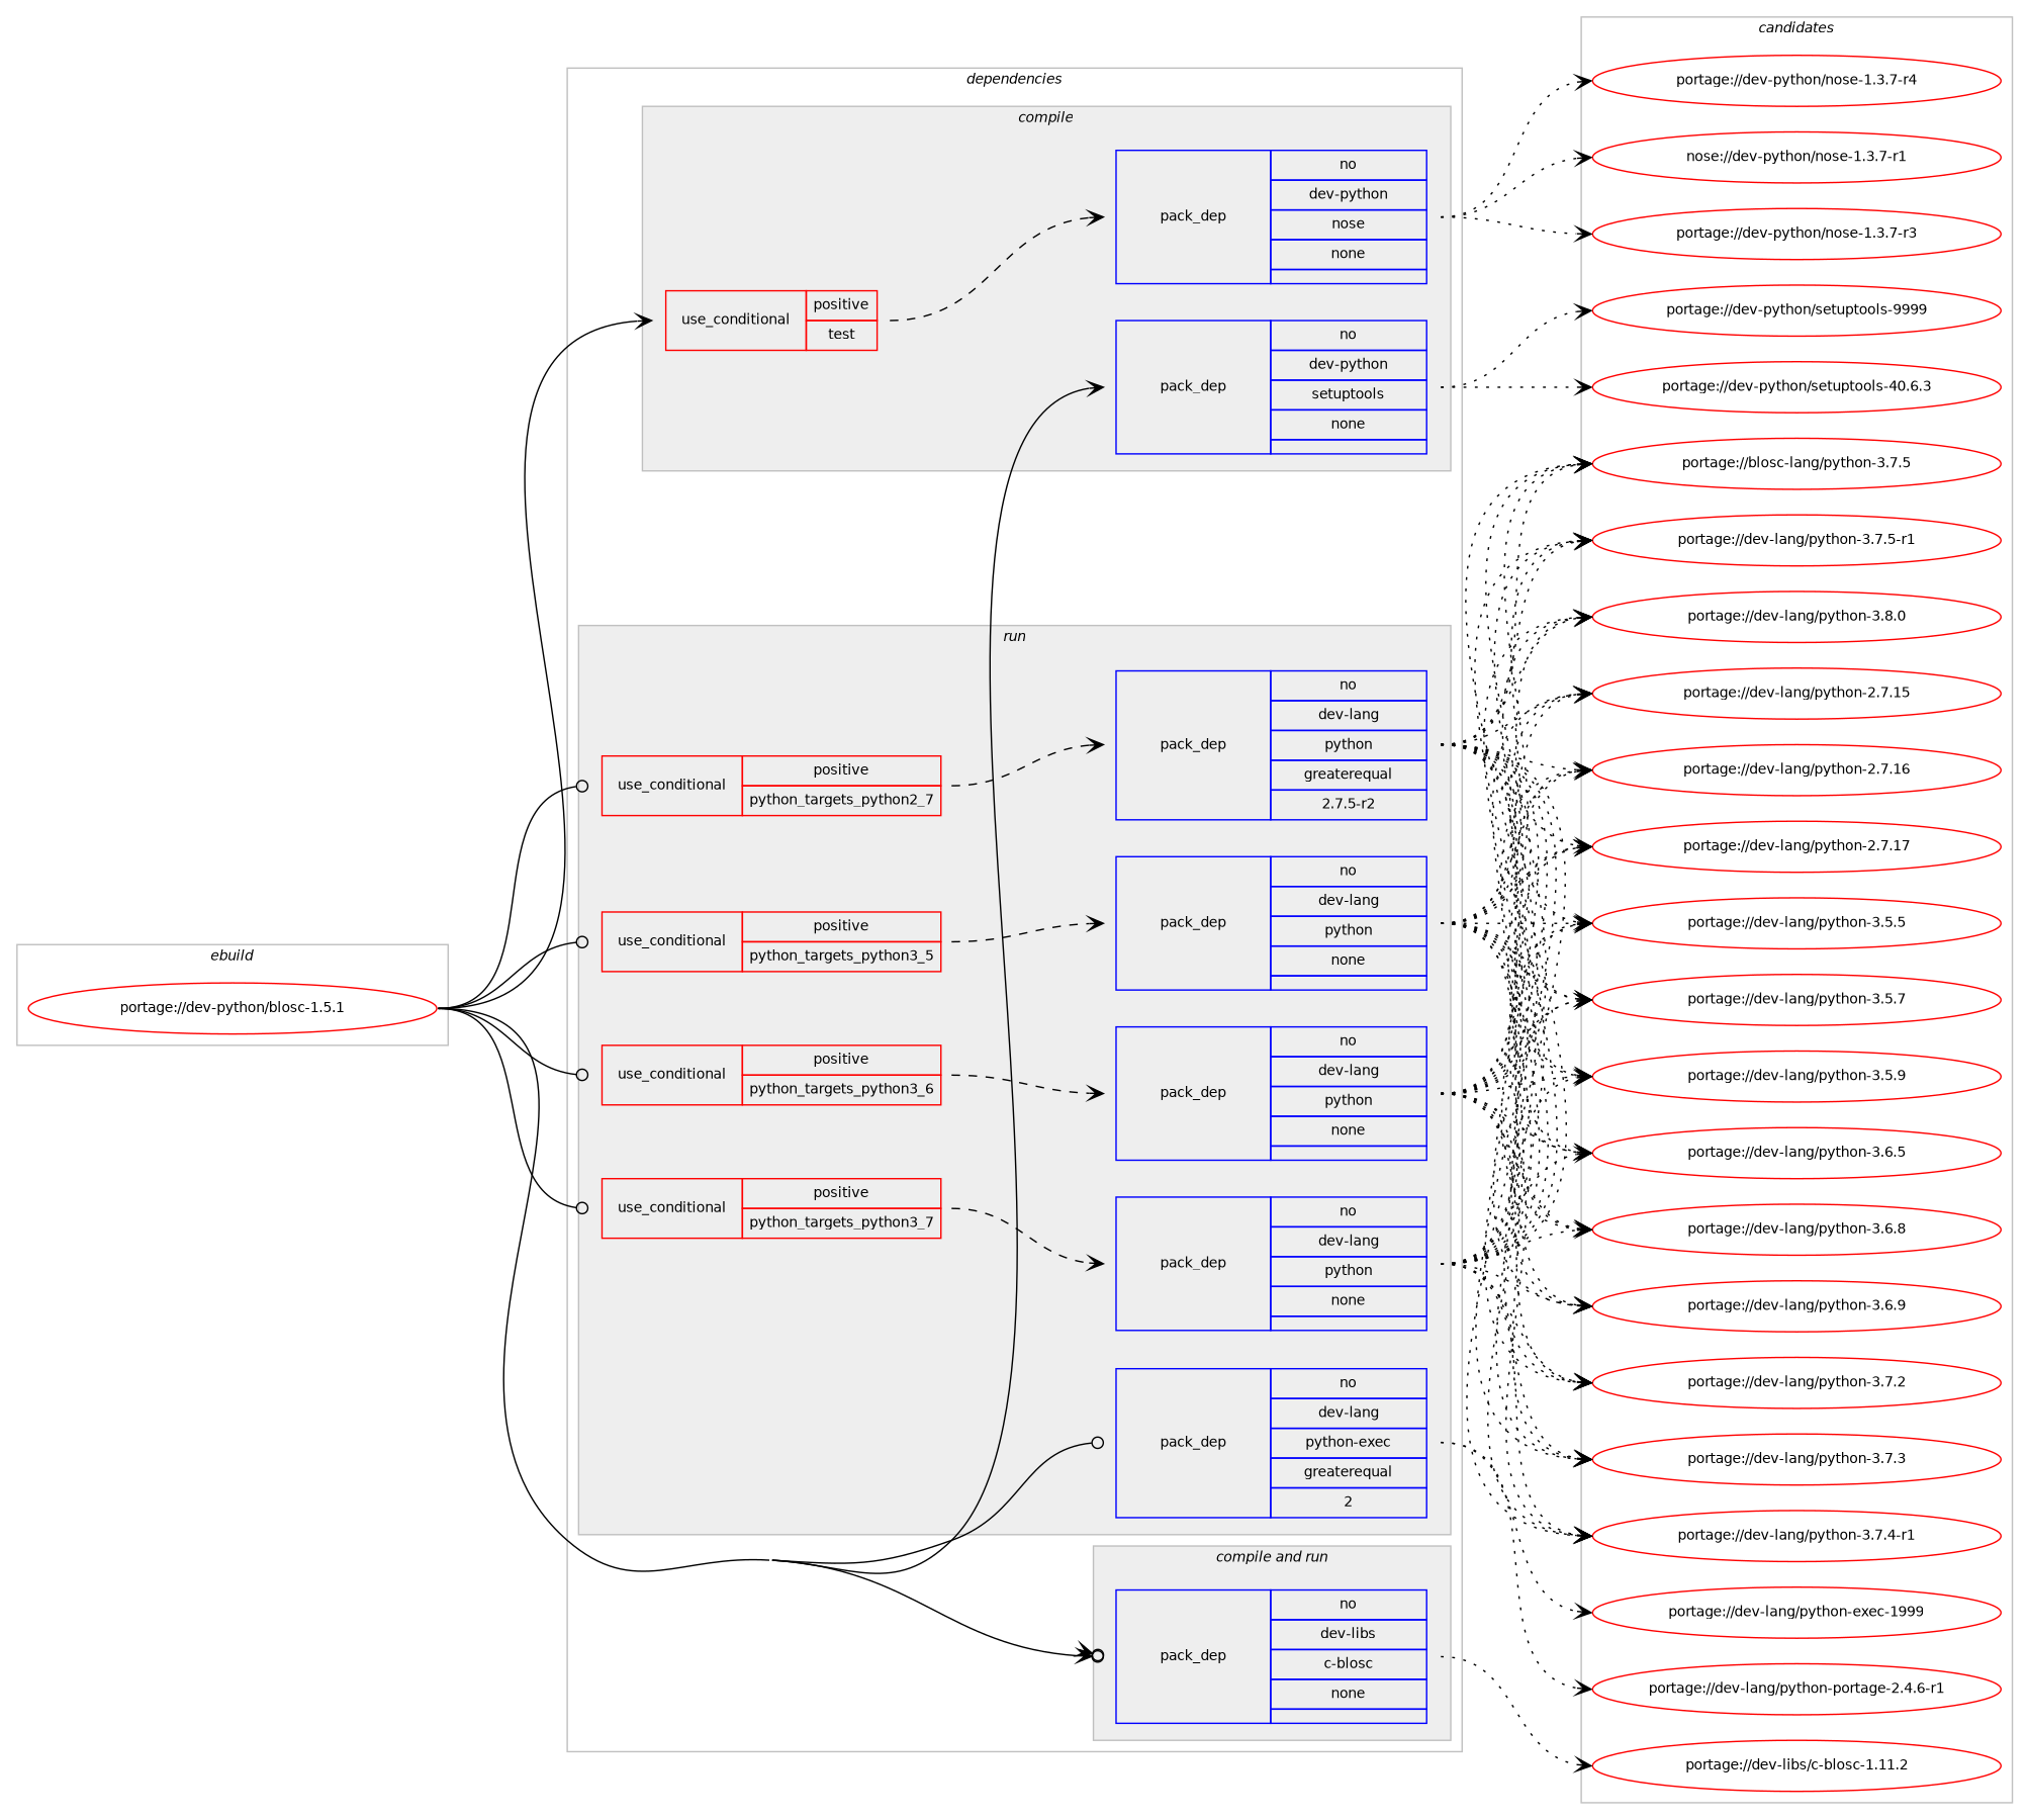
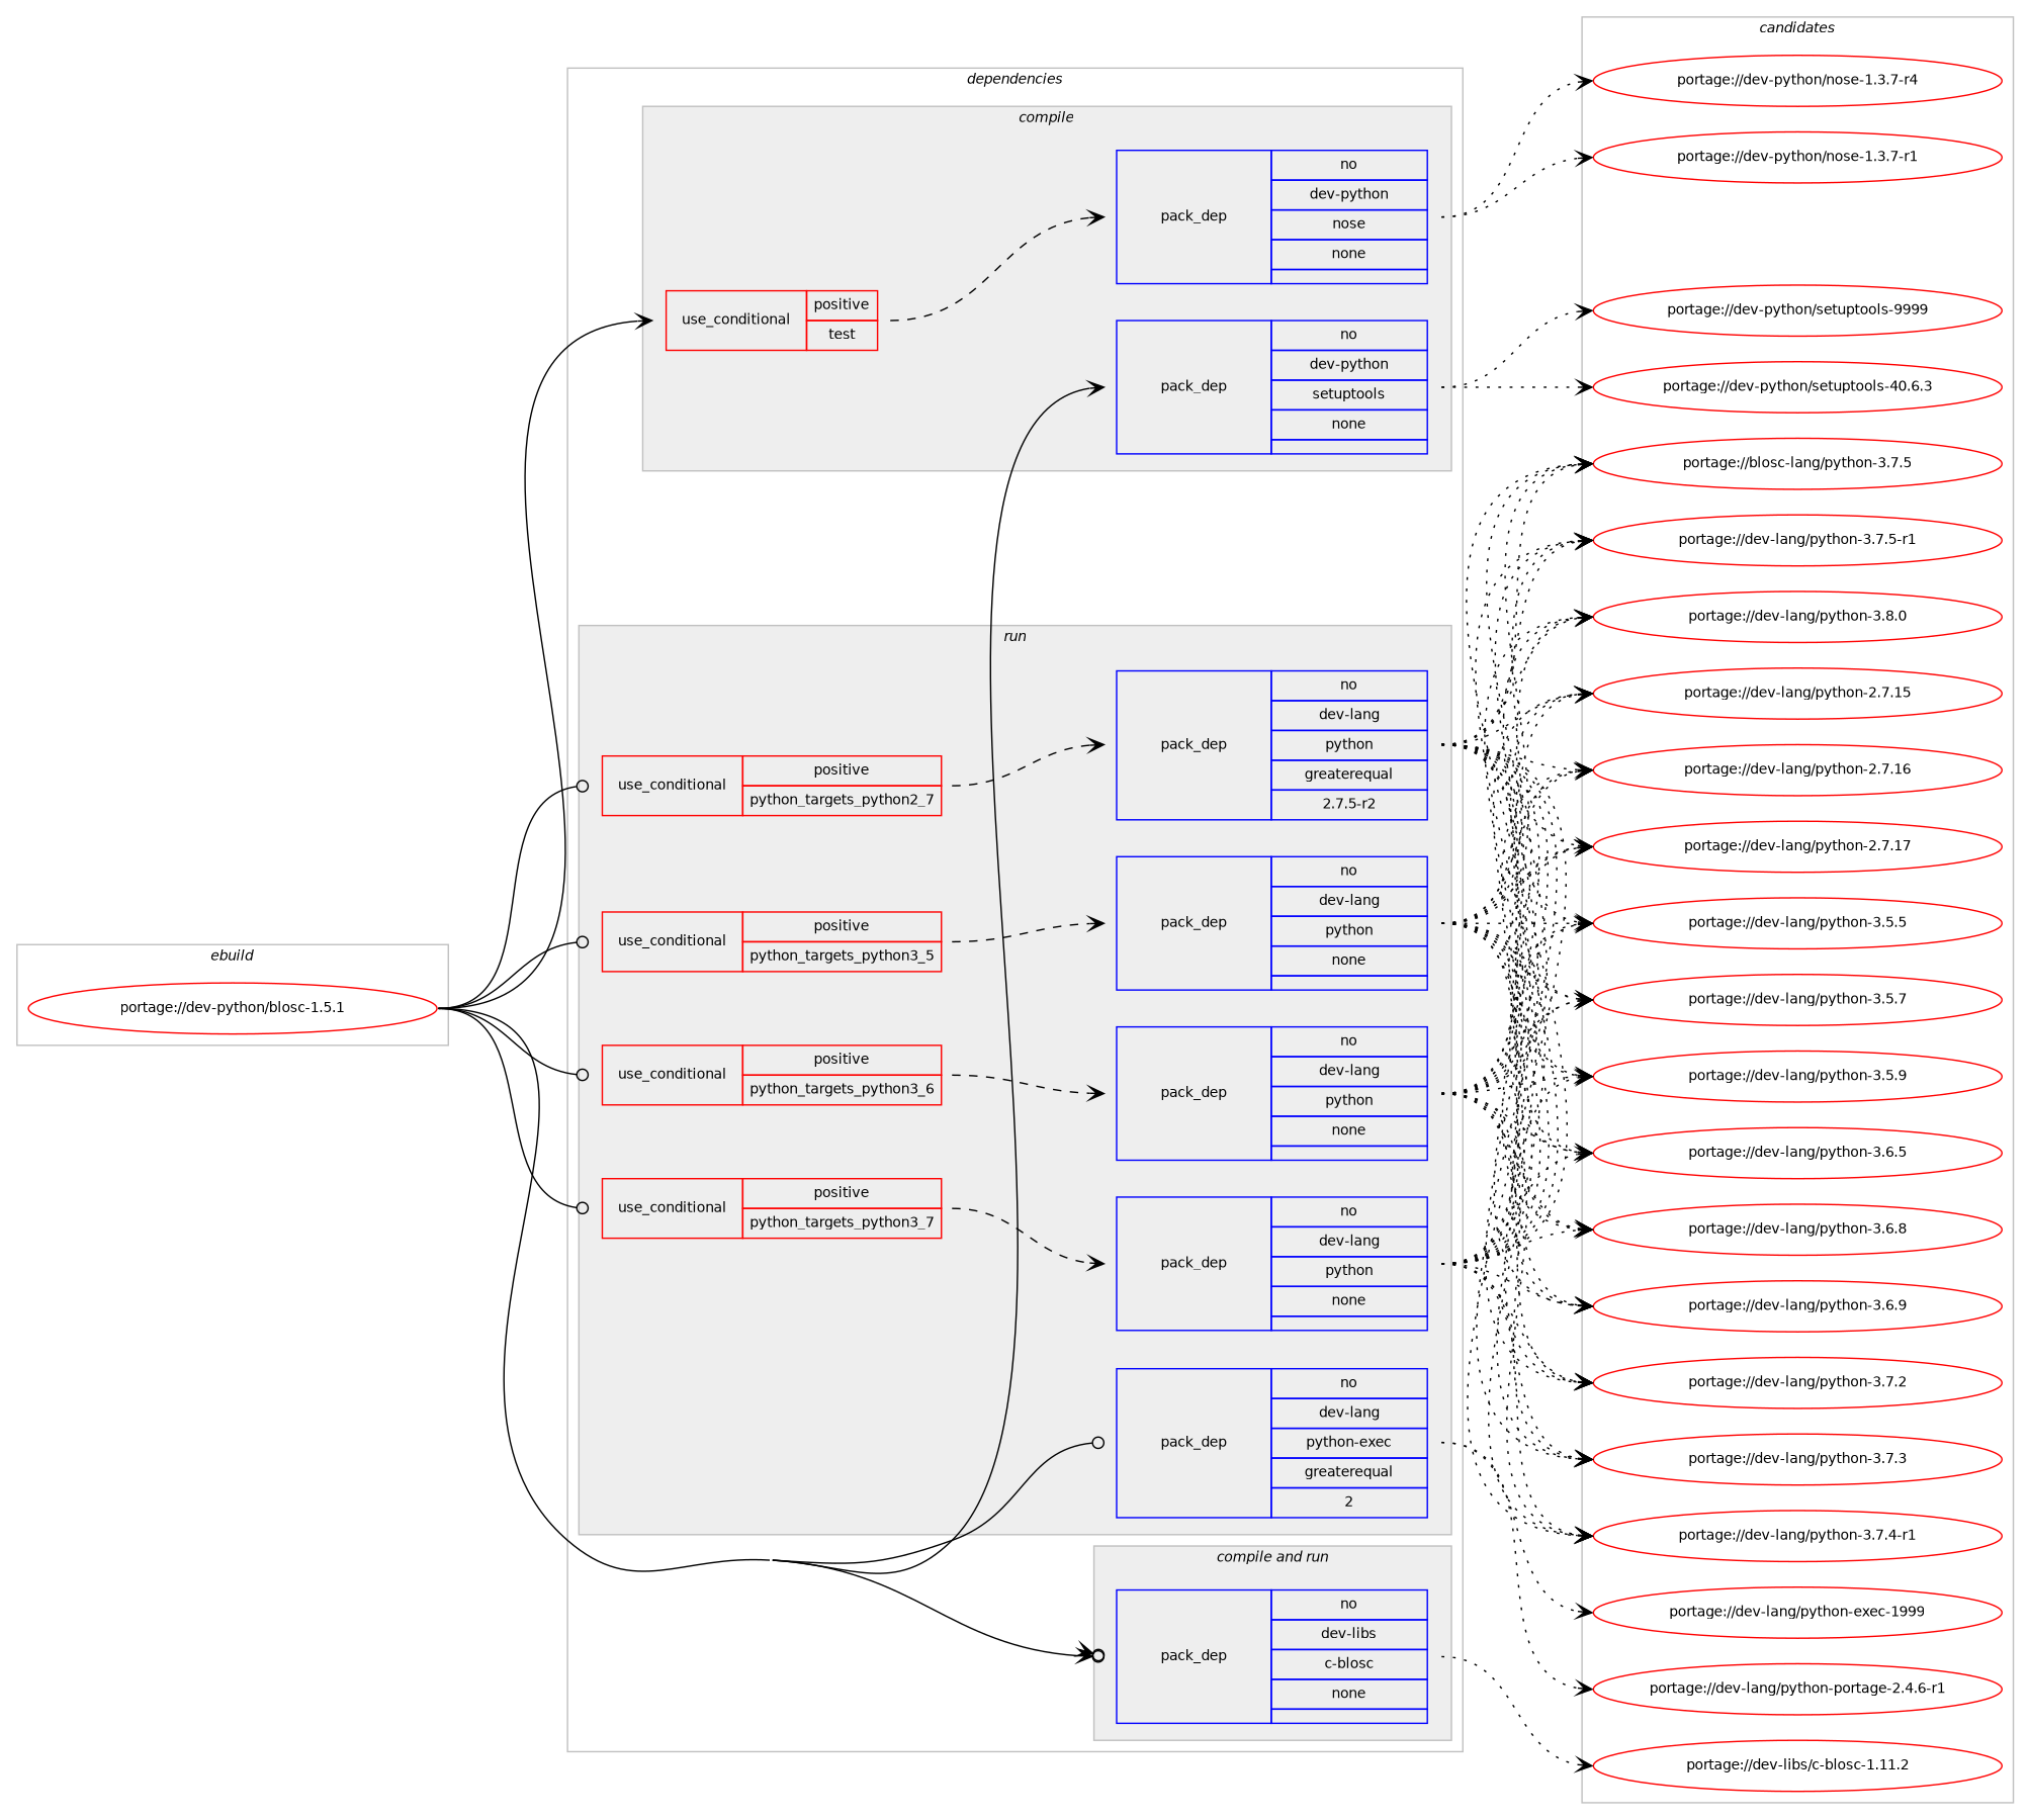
  digraph {
    compound=true
    concentrate=true
    fontname=Helvetica
    fontsize=10
    newrank=true
    rankdir=LR
    ranksep=1.5
    node [color=red fontname=Helvetica fontsize=10]
    edge [arrowhead=vee headport=w style=dotted tailport=e weight=100]
    n1 [label="portage://dev-python/blosc-1.5.1" width=4]
    n2 [color=blue label=<<TABLE BORDER="0" CELLBORDER="1" CELLSPACING="0" CELLPADDING="4" WIDTH="220"><TR><TD ROWSPAN="6" CELLPADDING="30">pack_dep</TD></TR><TR><TD WIDTH="110">no</TD></TR><TR><TD>dev-python</TD></TR><TR><TD>nose</TD></TR><TR><TD>none</TD></TR><TR><TD></TD></TR></TABLE>> shape=none]
    n3 [label=<<TABLE BORDER="0" CELLBORDER="1" CELLSPACING="0" CELLPADDING="4"><TR><TD ROWSPAN="3" CELLPADDING="10">use_conditional</TD></TR><TR><TD>positive</TD></TR><TR><TD>test</TD></TR></TABLE>> shape=none]
    n4 [color=blue label=<<TABLE BORDER="0" CELLBORDER="1" CELLSPACING="0" CELLPADDING="4" WIDTH="220"><TR><TD ROWSPAN="6" CELLPADDING="30">pack_dep</TD></TR><TR><TD WIDTH="110">no</TD></TR><TR><TD>dev-python</TD></TR><TR><TD>setuptools</TD></TR><TR><TD>none</TD></TR><TR><TD></TD></TR></TABLE>> shape=none]
    n5 [color=blue label=<<TABLE BORDER="0" CELLBORDER="1" CELLSPACING="0" CELLPADDING="4" WIDTH="220"><TR><TD ROWSPAN="6" CELLPADDING="30">pack_dep</TD></TR><TR><TD WIDTH="110">no</TD></TR><TR><TD>dev-libs</TD></TR><TR><TD>c-blosc</TD></TR><TR><TD>none</TD></TR><TR><TD></TD></TR></TABLE>> shape=none]
    n6 [color=blue label=<<TABLE BORDER="0" CELLBORDER="1" CELLSPACING="0" CELLPADDING="4" WIDTH="220"><TR><TD ROWSPAN="6" CELLPADDING="30">pack_dep</TD></TR><TR><TD WIDTH="110">no</TD></TR><TR><TD>dev-lang</TD></TR><TR><TD>python</TD></TR><TR><TD>greaterequal</TD></TR><TR><TD>2.7.5-r2</TD></TR></TABLE>> shape=none]
    n7 [label=<<TABLE BORDER="0" CELLBORDER="1" CELLSPACING="0" CELLPADDING="4"><TR><TD ROWSPAN="3" CELLPADDING="10">use_conditional</TD></TR><TR><TD>positive</TD></TR><TR><TD>python_targets_python2_7</TD></TR></TABLE>> shape=none]
    n8 [color=blue label=<<TABLE BORDER="0" CELLBORDER="1" CELLSPACING="0" CELLPADDING="4" WIDTH="220"><TR><TD ROWSPAN="6" CELLPADDING="30">pack_dep</TD></TR><TR><TD WIDTH="110">no</TD></TR><TR><TD>dev-lang</TD></TR><TR><TD>python</TD></TR><TR><TD>none</TD></TR><TR><TD></TD></TR></TABLE>> shape=none]
    n9 [label=<<TABLE BORDER="0" CELLBORDER="1" CELLSPACING="0" CELLPADDING="4"><TR><TD ROWSPAN="3" CELLPADDING="10">use_conditional</TD></TR><TR><TD>positive</TD></TR><TR><TD>python_targets_python3_5</TD></TR></TABLE>> shape=none]
    n10 [color=blue label=<<TABLE BORDER="0" CELLBORDER="1" CELLSPACING="0" CELLPADDING="4" WIDTH="220"><TR><TD ROWSPAN="6" CELLPADDING="30">pack_dep</TD></TR><TR><TD WIDTH="110">no</TD></TR><TR><TD>dev-lang</TD></TR><TR><TD>python</TD></TR><TR><TD>none</TD></TR><TR><TD></TD></TR></TABLE>> shape=none]
    n11 [label=<<TABLE BORDER="0" CELLBORDER="1" CELLSPACING="0" CELLPADDING="4"><TR><TD ROWSPAN="3" CELLPADDING="10">use_conditional</TD></TR><TR><TD>positive</TD></TR><TR><TD>python_targets_python3_6</TD></TR></TABLE>> shape=none]
    n12 [color=blue label=<<TABLE BORDER="0" CELLBORDER="1" CELLSPACING="0" CELLPADDING="4" WIDTH="220"><TR><TD ROWSPAN="6" CELLPADDING="30">pack_dep</TD></TR><TR><TD WIDTH="110">no</TD></TR><TR><TD>dev-lang</TD></TR><TR><TD>python</TD></TR><TR><TD>none</TD></TR><TR><TD></TD></TR></TABLE>> shape=none]
    n13 [label=<<TABLE BORDER="0" CELLBORDER="1" CELLSPACING="0" CELLPADDING="4"><TR><TD ROWSPAN="3" CELLPADDING="10">use_conditional</TD></TR><TR><TD>positive</TD></TR><TR><TD>python_targets_python3_7</TD></TR></TABLE>> shape=none]
    n14 [color=blue label=<<TABLE BORDER="0" CELLBORDER="1" CELLSPACING="0" CELLPADDING="4" WIDTH="220"><TR><TD ROWSPAN="6" CELLPADDING="30">pack_dep</TD></TR><TR><TD WIDTH="110">no</TD></TR><TR><TD>dev-lang</TD></TR><TR><TD>python-exec</TD></TR><TR><TD>greaterequal</TD></TR><TR><TD>2</TD></TR></TABLE>> shape=none]
-   n15 [label="nose://dev-python/nose-1.3.7-r1" width=4]
-   n16 [label="portage://dev-python/nose-1.3.7-r3" width=4]
+   n15 [label="portage://dev-python/nose-1.3.7-r1" width=4]
    n17 [label="portage://dev-python/nose-1.3.7-r4" width=4]
    n18 [label="portage://dev-python/setuptools-40.6.3" width=4]
    n19 [label="portage://dev-python/setuptools-9999" width=4]
    n20 [label="portage://dev-libs/c-blosc-1.11.2" width=4]
    n21 [label="portage://dev-lang/python-2.7.15" width=4]
    n22 [label="portage://dev-lang/python-2.7.16" width=4]
    n23 [label="portage://dev-lang/python-2.7.17" width=4]
    n24 [label="portage://dev-lang/python-3.5.5" width=4]
    n25 [label="portage://dev-lang/python-3.5.7" width=4]
    n26 [label="portage://dev-lang/python-3.5.9" width=4]
    n27 [label="portage://dev-lang/python-3.6.5" width=4]
    n28 [label="portage://dev-lang/python-3.6.8" width=4]
    n29 [label="portage://dev-lang/python-3.6.9" width=4]
    n30 [label="portage://dev-lang/python-3.7.2" width=4]
    n31 [label="portage://dev-lang/python-3.7.3" width=4]
    n32 [label="portage://dev-lang/python-3.7.4-r1" width=4]
    n33 [label="portage://blosc-lang/python-3.7.5" width=4]
    n34 [label="portage://dev-lang/python-3.7.5-r1" width=4]
    n35 [label="portage://dev-lang/python-3.8.0" width=4]
    n36 [label="portage://dev-lang/python-portage-2.4.6-r1" width=4]
    n37 [label="portage://dev-lang/python-exec-1999" width=4]
    subgraph cluster_1 {
      color=gray
      label=<<i>ebuild</i>>
      rank=same
      n1
    }
    subgraph cluster_2 {
      color=gray
      label=<<i>dependencies</i>>
      subgraph cluster_3 {
        color=gray
        fillcolor="#eeeeee"
        label=<<i>compile</i>>
        style=filled
        subgraph sub_4 {
          color=gray
          fillcolor="#eeeeee"
          label=<<i>compile</i>>
          style=filled
          n3
          subgraph sub_5 {
            color=gray
            fillcolor="#eeeeee"
            label=<<i>compile</i>>
            style=filled
            n2
          }
        }
        subgraph sub_6 {
          color=gray
          fillcolor="#eeeeee"
          label=<<i>compile</i>>
          style=filled
          n4
        }
      }
      subgraph cluster_7 {
        color=gray
        fillcolor="#eeeeee"
        label=<<i>compile and run</i>>
        style=filled
        subgraph sub_8 {
          color=gray
          fillcolor="#eeeeee"
          label=<<i>compile and run</i>>
          style=filled
          n5
        }
      }
      subgraph cluster_9 {
        color=gray
        fillcolor="#eeeeee"
        label=<<i>run</i>>
        style=filled
        subgraph sub_10 {
          color=gray
          fillcolor="#eeeeee"
          label=<<i>run</i>>
          style=filled
          n7
          subgraph sub_11 {
            color=gray
            fillcolor="#eeeeee"
            label=<<i>run</i>>
            style=filled
            n6
          }
        }
        subgraph sub_12 {
          color=gray
          fillcolor="#eeeeee"
          label=<<i>run</i>>
          style=filled
          n9
          subgraph sub_13 {
            color=gray
            fillcolor="#eeeeee"
            label=<<i>run</i>>
            style=filled
            n8
          }
        }
        subgraph sub_14 {
          color=gray
          fillcolor="#eeeeee"
          label=<<i>run</i>>
          style=filled
          n11
          subgraph sub_15 {
            color=gray
            fillcolor="#eeeeee"
            label=<<i>run</i>>
            style=filled
            n10
          }
        }
        subgraph sub_16 {
          color=gray
          fillcolor="#eeeeee"
          label=<<i>run</i>>
          style=filled
          n13
          subgraph sub_17 {
            color=gray
            fillcolor="#eeeeee"
            label=<<i>run</i>>
            style=filled
            n12
          }
        }
        subgraph sub_18 {
          color=gray
          fillcolor="#eeeeee"
          label=<<i>run</i>>
          style=filled
          n14
        }
      }
    }
    subgraph cluster_19 {
      color=gray
      label=<<i>candidates</i>>
      rank=same
      subgraph sub_20 {
        color=black
        label=<<i>candidates</i>>
        nodesep=1
        rank=same
        n15
-       n16
        n17
      }
      subgraph sub_21 {
        color=black
        label=<<i>candidates</i>>
        nodesep=1
        rank=same
        n18
        n19
      }
      subgraph sub_22 {
        color=black
        label=<<i>candidates</i>>
        nodesep=1
        rank=same
        n20
      }
      subgraph sub_23 {
        color=black
        label=<<i>candidates</i>>
        nodesep=1
        rank=same
        n21
        n22
        n23
        n24
        n25
        n26
        n27
        n28
        n29
        n30
        n31
        n32
        n33
        n34
        n35
      }
      subgraph sub_24 {
        color=black
        label=<<i>candidates</i>>
        nodesep=1
        rank=same
        n21
        n22
        n23
        n24
        n25
        n26
        n27
        n28
        n29
        n30
        n31
        n32
        n33
        n34
        n35
      }
      subgraph sub_25 {
        color=black
        label=<<i>candidates</i>>
        nodesep=1
        rank=same
        n21
        n22
        n23
        n24
        n25
        n26
        n27
        n28
        n29
        n30
        n31
        n32
        n33
        n34
        n35
      }
      subgraph sub_26 {
        color=black
        label=<<i>candidates</i>>
        nodesep=1
        rank=same
        n21
        n22
        n23
        n24
        n25
        n26
        n27
        n28
        n29
        n30
        n31
        n32
        n33
        n34
        n35
      }
      subgraph sub_27 {
        color=black
        label=<<i>candidates</i>>
        nodesep=1
        rank=same
        n36
        n37
      }
    }
    n1 -> n3 [style=solid weight=20]
    n1 -> n4 [style=solid weight=20]
    n1 -> n5 [arrowhead=odotvee style=solid weight=20]
    n1 -> n7 [arrowhead=odot style=solid weight=20]
    n1 -> n9 [arrowhead=odot style=solid weight=20]
    n1 -> n11 [arrowhead=odot style=solid weight=20]
    n1 -> n13 [arrowhead=odot style=solid weight=20]
    n1 -> n14 [arrowhead=odot style=solid weight=20]
    n2 -> n15
-   n2 -> n16
    n2 -> n17
    n3 -> n2 [style=dashed weight=20]
    n4 -> n18
    n4 -> n19
    n5 -> n20
    n6 -> n21
    n6 -> n22
    n6 -> n23
    n6 -> n24
    n6 -> n25
    n6 -> n26
    n6 -> n27
    n6 -> n28
    n6 -> n29
    n6 -> n30
    n6 -> n31
    n6 -> n32
    n6 -> n33
    n6 -> n34
    n6 -> n35
    n7 -> n6 [style=dashed weight=20]
    n8 -> n21
    n8 -> n22
    n8 -> n23
    n8 -> n24
    n8 -> n25
    n8 -> n26
    n8 -> n27
    n8 -> n28
    n8 -> n29
    n8 -> n30
    n8 -> n31
    n8 -> n32
    n8 -> n33
    n8 -> n34
    n8 -> n35
    n9 -> n8 [style=dashed weight=20]
    n10 -> n21
    n10 -> n22
    n10 -> n23
    n10 -> n24
    n10 -> n25
    n10 -> n26
    n10 -> n27
    n10 -> n28
    n10 -> n29
    n10 -> n30
    n10 -> n31
    n10 -> n32
    n10 -> n33
    n10 -> n34
    n10 -> n35
    n11 -> n10 [style=dashed weight=20]
    n12 -> n21
    n12 -> n22
    n12 -> n23
    n12 -> n24
    n12 -> n25
    n12 -> n26
    n12 -> n27
    n12 -> n28
    n12 -> n29
    n12 -> n30
    n12 -> n31
    n12 -> n32
    n12 -> n33
    n12 -> n34
    n12 -> n35
    n13 -> n12 [style=dashed weight=20]
    n14 -> n36
    n14 -> n37
  }
